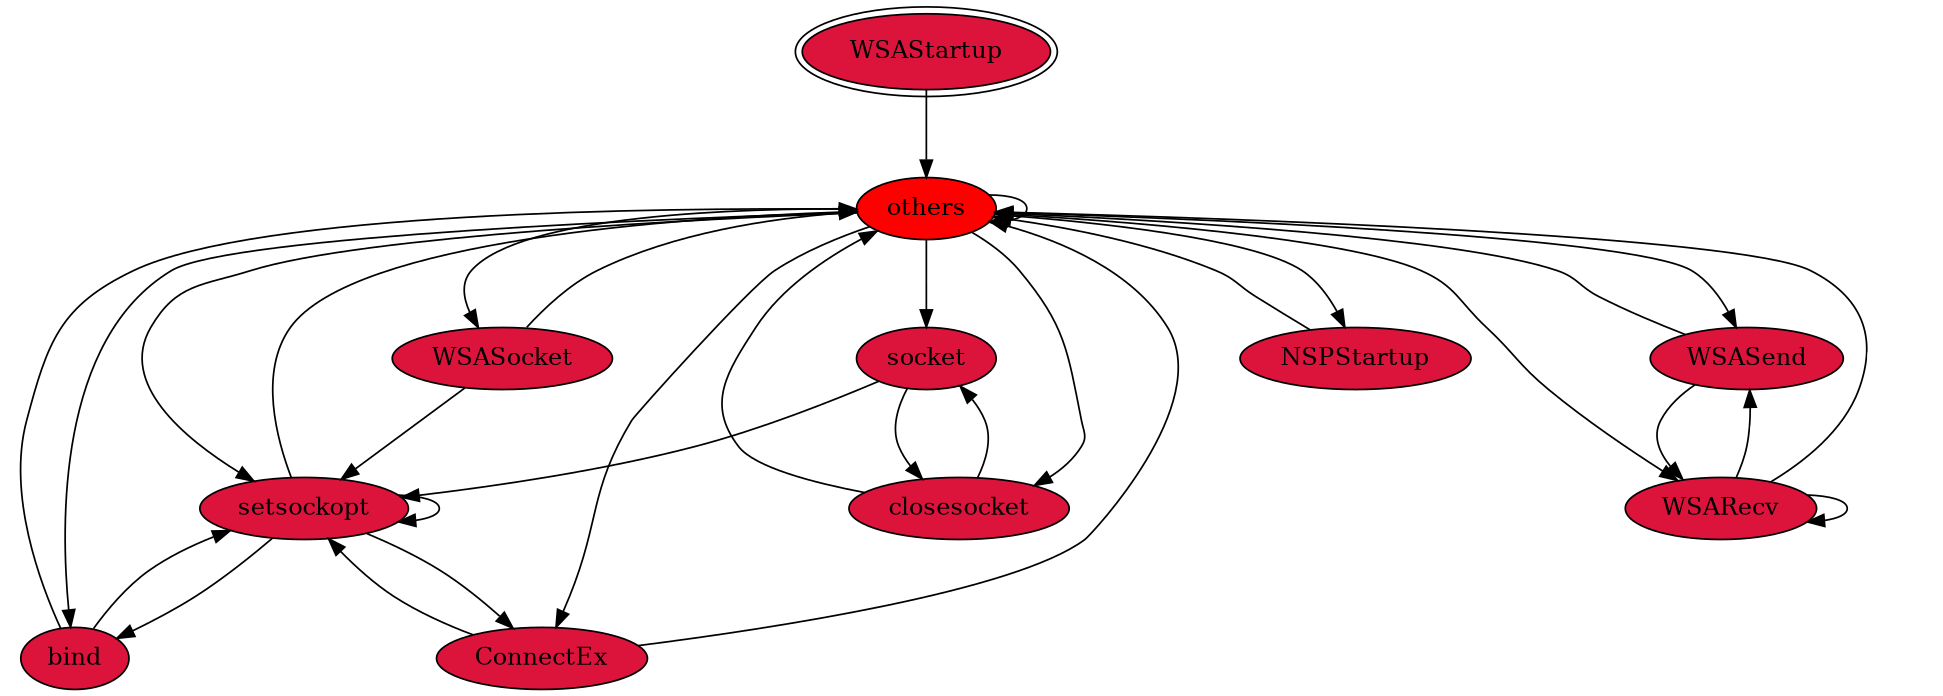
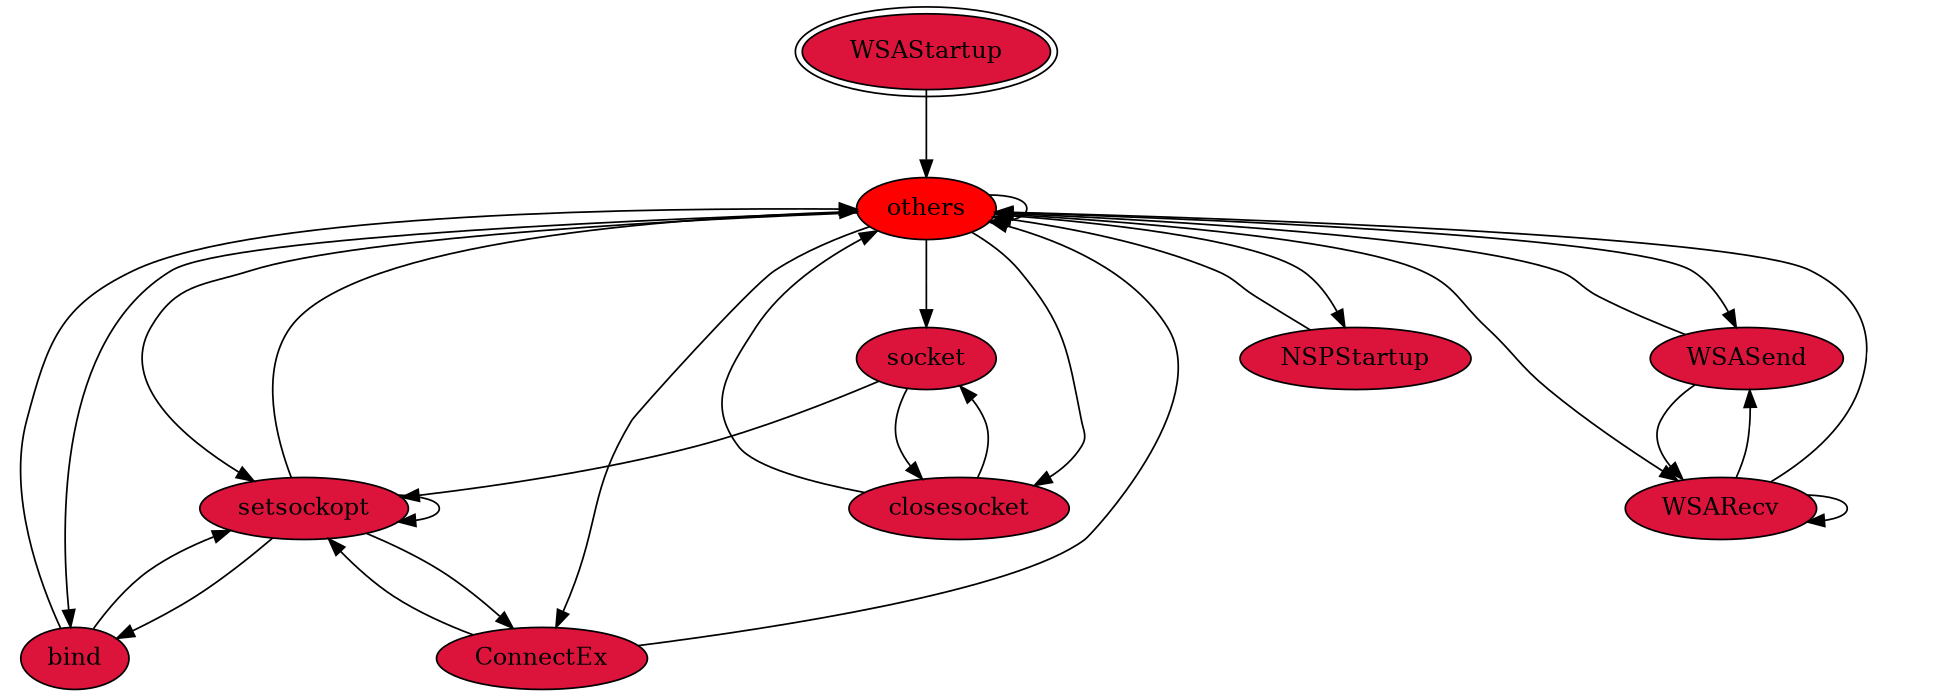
  digraph {
    node [fillcolor=crimson style=filled]
    edge [fontcolor=white]
    n1 [label=WSAStartup peripheries=2]
    n2 [fillcolor=red label=others]
    n3 [label=socket]
    n4 [label=setsockopt]
    n5 [label=closesocket]
    n6 [label=NSPStartup]
-   n7 [label=WSASocket]
    n8 [label=bind]
    n9 [label=ConnectEx]
    n10 [label=WSASend]
    n11 [label=WSARecv]
    n1 -> n2 [label=1.0]
    n2 -> n2 [label=0.9812]
    n2 -> n3 [label=0.0009]
    n2 -> n4 [label=0.0032]
    n2 -> n5 [label=0.0005]
    n2 -> n6 [label=0.0005]
-   n2 -> n7 [label=0.0046]
    n2 -> n8 [label=0.0005]
    n2 -> n9 [label=0.0018]
    n2 -> n10 [label=0.0014]
    n2 -> n11 [label=0.0055]
    n3 -> n4 [label=0.3333]
    n3 -> n5 [label=0.6667]
    n4 -> n2 [label=0.6667]
    n4 -> n4 [label=0.0556]
    n4 -> n8 [label=0.2222]
    n4 -> n9 [label=0.0046]
    n5 -> n2 [label=0.6667]
    n5 -> n3 [label=0.3333]
    n6 -> n2 [label=1.0]
-   n7 -> n2 [label=0.6]
-   n7 -> n4 [label=0.4]
    n8 -> n2 [label=0.2]
    n8 -> n4 [label=0.8]
    n9 -> n2 [label=0.8]
    n9 -> n4 [label=0.2]
    n10 -> n2 [label=0.7143]
    n10 -> n11 [label=0.2857]
    n11 -> n2 [label=0.625]
    n11 -> n10 [label=0.25]
    n11 -> n11 [label=0.125]
  }
